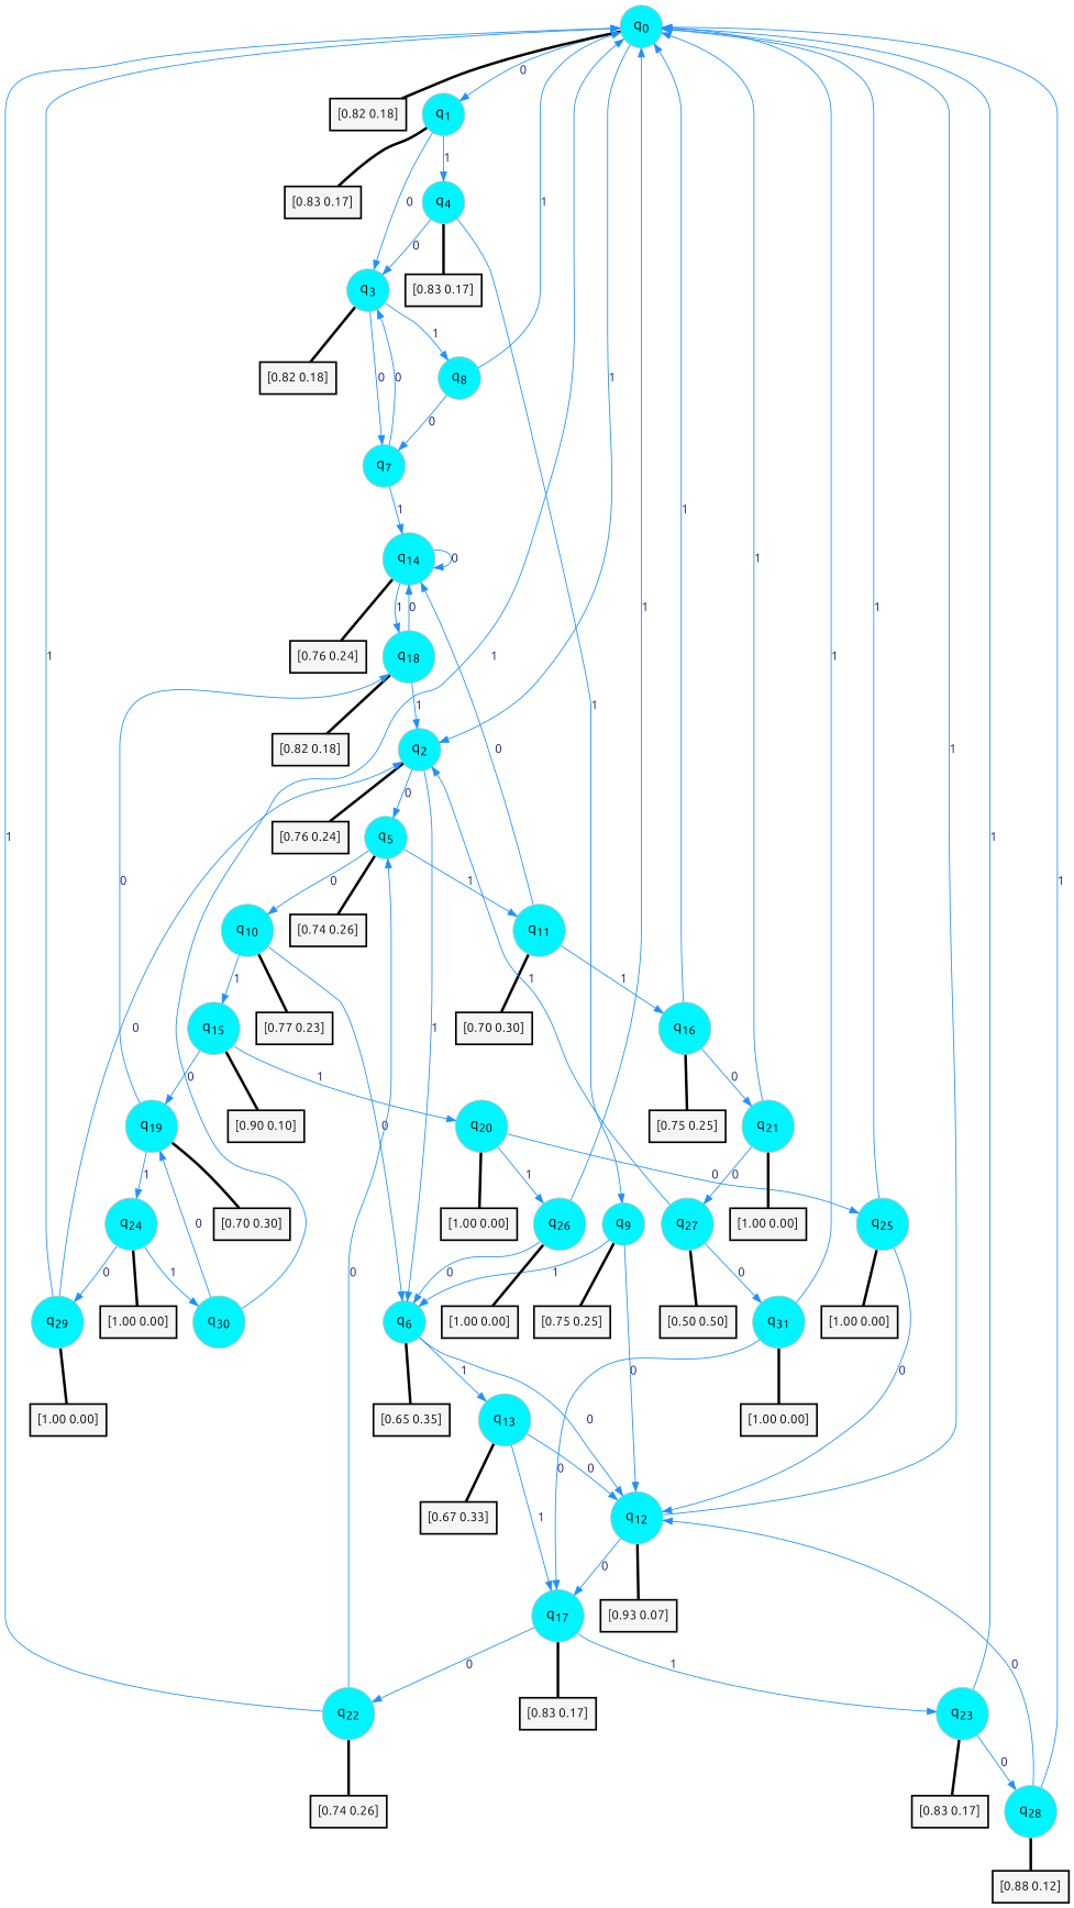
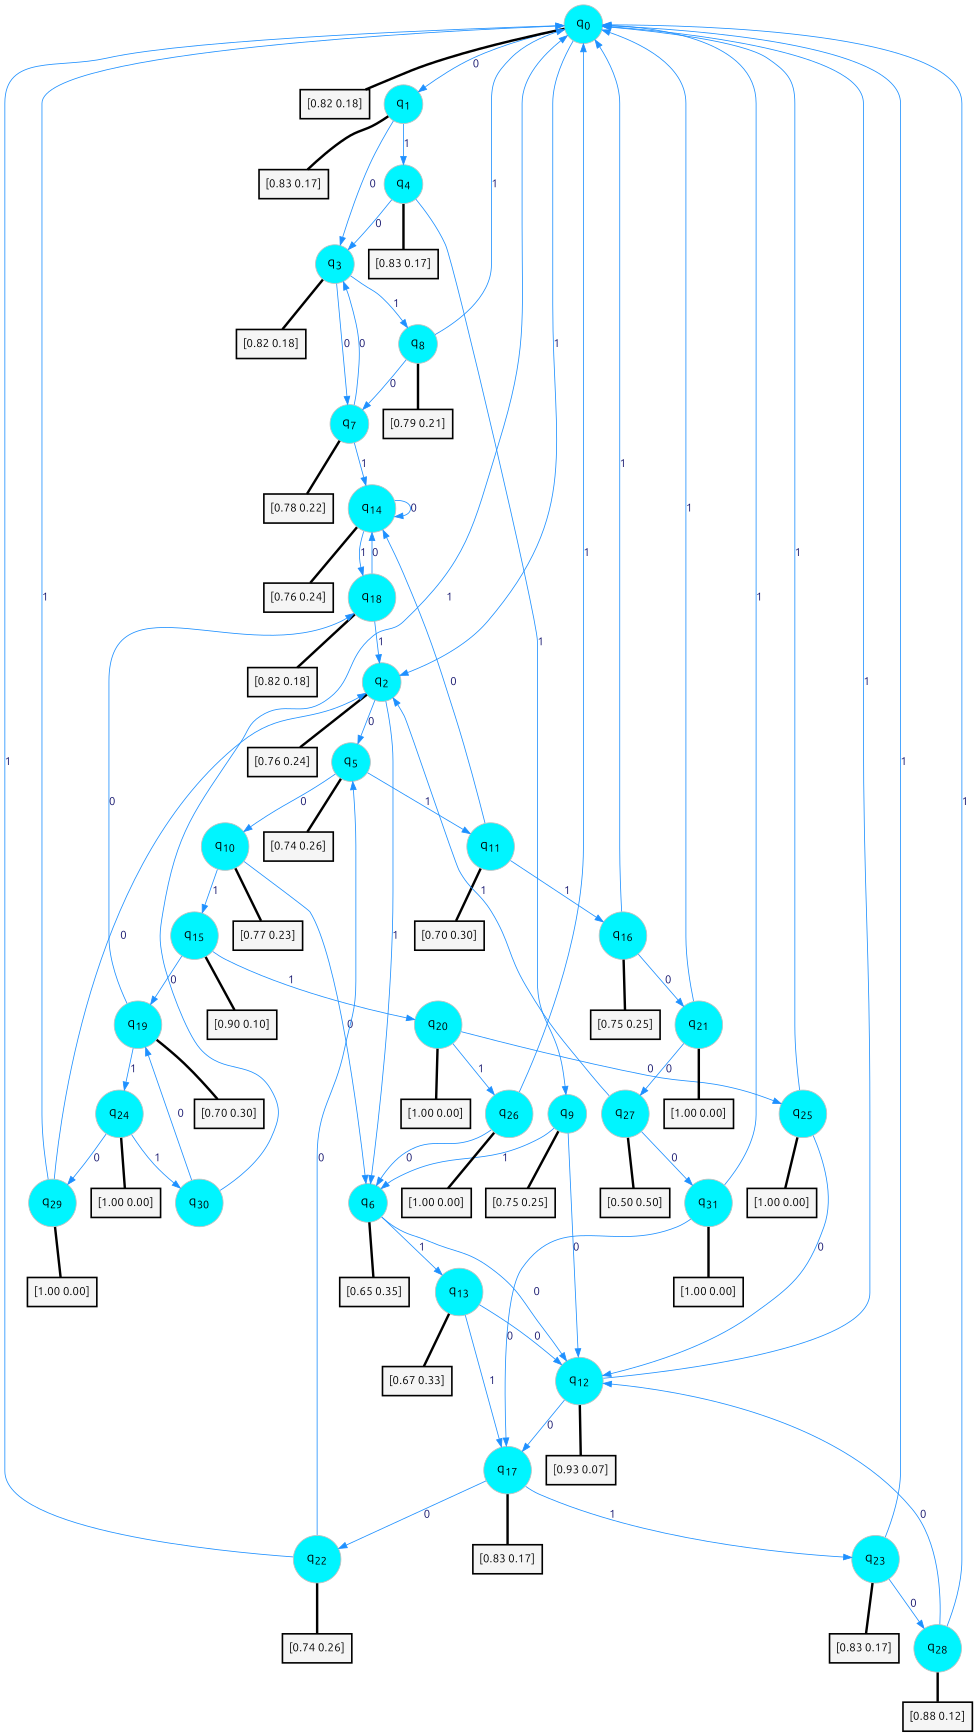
  digraph {
    fontname=Ubuntu
    rankdir=TD
    node [color=gray fillcolor=turquoise1 fontcolor=black fontname=Ubuntu fontsize=16 fontweight=bold shape=circle style=filled]
    edge [arrowsize=1 color=dodgerblue1 fontcolor=midnightblue fontname=Ubuntu fontweight=bold penwidth=1 style=solid weight=20]
    n1 [label=<q<SUB>0</SUB>>]
    n2 [label=<q<SUB>1</SUB>>]
    n3 [label=<q<SUB>2</SUB>>]
    n4 [color=black fillcolor=whitesmoke fontsize=14 label="[0.82 0.18]" penwidth=2 shape=box]
    n5 [label=<q<SUB>3</SUB>>]
    n6 [label=<q<SUB>4</SUB>>]
    n7 [color=black fillcolor=whitesmoke fontsize=14 label="[0.83 0.17]" penwidth=2 shape=box]
    n8 [label=<q<SUB>5</SUB>>]
    n9 [label=<q<SUB>6</SUB>>]
    n10 [color=black fillcolor=whitesmoke fontsize=14 label="[0.76 0.24]" penwidth=2 shape=box]
    n11 [label=<q<SUB>7</SUB>>]
    n12 [label=<q<SUB>8</SUB>>]
    n13 [color=black fillcolor=whitesmoke fontsize=14 label="[0.82 0.18]" penwidth=2 shape=box]
    n14 [label=<q<SUB>9</SUB>>]
    n15 [color=black fillcolor=whitesmoke fontsize=14 label="[0.83 0.17]" penwidth=2 shape=box]
    n16 [label=<q<SUB>10</SUB>>]
    n17 [label=<q<SUB>11</SUB>>]
    n18 [color=black fillcolor=whitesmoke fontsize=14 label="[0.74 0.26]" penwidth=2 shape=box]
    n19 [label=<q<SUB>12</SUB>>]
    n20 [label=<q<SUB>13</SUB>>]
    n21 [color=black fillcolor=whitesmoke fontsize=14 label="[0.65 0.35]" penwidth=2 shape=box]
    n22 [label=<q<SUB>14</SUB>>]
+   n23 [color=black fillcolor=whitesmoke fontsize=14 label="[0.78 0.22]" penwidth=2 shape=box]
+   n24 [color=black fillcolor=whitesmoke fontsize=14 label="[0.79 0.21]" penwidth=2 shape=box]
    n25 [color=black fillcolor=whitesmoke fontsize=14 label="[0.75 0.25]" penwidth=2 shape=box]
    n26 [label=<q<SUB>15</SUB>>]
    n27 [color=black fillcolor=whitesmoke fontsize=14 label="[0.77 0.23]" penwidth=2 shape=box]
    n28 [label=<q<SUB>16</SUB>>]
    n29 [color=black fillcolor=whitesmoke fontsize=14 label="[0.70 0.30]" penwidth=2 shape=box]
    n30 [label=<q<SUB>17</SUB>>]
    n31 [color=black fillcolor=whitesmoke fontsize=14 label="[0.93 0.07]" penwidth=2 shape=box]
    n32 [color=black fillcolor=whitesmoke fontsize=14 label="[0.67 0.33]" penwidth=2 shape=box]
    n33 [label=<q<SUB>18</SUB>>]
    n34 [color=black fillcolor=whitesmoke fontsize=14 label="[0.76 0.24]" penwidth=2 shape=box]
    n35 [label=<q<SUB>19</SUB>>]
    n36 [label=<q<SUB>20</SUB>>]
    n37 [color=black fillcolor=whitesmoke fontsize=14 label="[0.90 0.10]" penwidth=2 shape=box]
    n38 [label=<q<SUB>21</SUB>>]
    n39 [color=black fillcolor=whitesmoke fontsize=14 label="[0.75 0.25]" penwidth=2 shape=box]
    n40 [label=<q<SUB>22</SUB>>]
    n41 [label=<q<SUB>23</SUB>>]
    n42 [color=black fillcolor=whitesmoke fontsize=14 label="[0.83 0.17]" penwidth=2 shape=box]
    n43 [color=black fillcolor=whitesmoke fontsize=14 label="[0.82 0.18]" penwidth=2 shape=box]
    n44 [label=<q<SUB>24</SUB>>]
    n45 [color=black fillcolor=whitesmoke fontsize=14 label="[0.70 0.30]" penwidth=2 shape=box]
    n46 [label=<q<SUB>25</SUB>>]
    n47 [label=<q<SUB>26</SUB>>]
    n48 [color=black fillcolor=whitesmoke fontsize=14 label="[1.00 0.00]" penwidth=2 shape=box]
    n49 [label=<q<SUB>27</SUB>>]
    n50 [color=black fillcolor=whitesmoke fontsize=14 label="[1.00 0.00]" penwidth=2 shape=box]
    n51 [color=black fillcolor=whitesmoke fontsize=14 label="[0.74 0.26]" penwidth=2 shape=box]
    n52 [label=<q<SUB>28</SUB>>]
    n53 [color=black fillcolor=whitesmoke fontsize=14 label="[0.83 0.17]" penwidth=2 shape=box]
    n54 [label=<q<SUB>29</SUB>>]
    n55 [label=<q<SUB>30</SUB>>]
    n56 [color=black fillcolor=whitesmoke fontsize=14 label="[1.00 0.00]" penwidth=2 shape=box]
    n57 [color=black fillcolor=whitesmoke fontsize=14 label="[1.00 0.00]" penwidth=2 shape=box]
    n58 [color=black fillcolor=whitesmoke fontsize=14 label="[1.00 0.00]" penwidth=2 shape=box]
    n59 [label=<q<SUB>31</SUB>>]
    n60 [color=black fillcolor=whitesmoke fontsize=14 label="[0.50 0.50]" penwidth=2 shape=box]
    n61 [color=black fillcolor=whitesmoke fontsize=14 label="[0.88 0.12]" penwidth=2 shape=box]
    n62 [color=black fillcolor=whitesmoke fontsize=14 label="[1.00 0.00]" penwidth=2 shape=box]
    n63 [color=black fillcolor=whitesmoke fontsize=14 label="[1.00 0.00]" penwidth=2 shape=box]
    n1 -> n2 [label=0]
    n1 -> n3 [label=1]
    n1 -> n4 [arrowhead=none color=black penwidth=3]
    n2 -> n5 [label=0]
    n2 -> n6 [label=1]
    n2 -> n7 [arrowhead=none color=black penwidth=3]
    n3 -> n8 [label=0]
    n3 -> n9 [label=1]
    n3 -> n10 [arrowhead=none color=black penwidth=3]
    n5 -> n11 [label=0]
    n5 -> n12 [label=1]
    n5 -> n13 [arrowhead=none color=black penwidth=3]
    n6 -> n5 [label=0]
    n6 -> n14 [label=1]
    n6 -> n15 [arrowhead=none color=black penwidth=3]
    n8 -> n16 [label=0]
    n8 -> n17 [label=1]
    n8 -> n18 [arrowhead=none color=black penwidth=3]
    n9 -> n19 [label=0]
    n9 -> n20 [label=1]
    n9 -> n21 [arrowhead=none color=black penwidth=3]
    n11 -> n5 [label=0]
    n11 -> n22 [label=1]
+   n11 -> n23 [arrowhead=none color=black penwidth=3]
    n12 -> n1 [label=1]
    n12 -> n11 [label=0]
+   n12 -> n24 [arrowhead=none color=black penwidth=3]
    n14 -> n9 [label=1]
    n14 -> n19 [label=0]
    n14 -> n25 [arrowhead=none color=black penwidth=3]
    n16 -> n9 [label=0]
    n16 -> n26 [label=1]
    n16 -> n27 [arrowhead=none color=black penwidth=3]
    n17 -> n22 [label=0]
    n17 -> n28 [label=1]
    n17 -> n29 [arrowhead=none color=black penwidth=3]
    n19 -> n1 [label=1]
    n19 -> n30 [label=0]
    n19 -> n31 [arrowhead=none color=black penwidth=3]
    n20 -> n19 [label=0]
    n20 -> n30 [label=1]
    n20 -> n32 [arrowhead=none color=black penwidth=3]
    n22 -> n22 [label=0]
    n22 -> n33 [label=1]
    n22 -> n34 [arrowhead=none color=black penwidth=3]
    n26 -> n35 [label=0]
    n26 -> n36 [label=1]
    n26 -> n37 [arrowhead=none color=black penwidth=3]
    n28 -> n1 [label=1]
    n28 -> n38 [label=0]
    n28 -> n39 [arrowhead=none color=black penwidth=3]
    n30 -> n40 [label=0]
    n30 -> n41 [label=1]
    n30 -> n42 [arrowhead=none color=black penwidth=3]
    n33 -> n3 [label=1]
    n33 -> n22 [label=0]
    n33 -> n43 [arrowhead=none color=black penwidth=3]
    n35 -> n33 [label=0]
    n35 -> n44 [label=1]
    n35 -> n45 [arrowhead=none color=black penwidth=3]
    n36 -> n46 [label=0]
    n36 -> n47 [label=1]
    n36 -> n48 [arrowhead=none color=black penwidth=3]
    n38 -> n1 [label=1]
    n38 -> n49 [label=0]
    n38 -> n50 [arrowhead=none color=black penwidth=3]
    n40 -> n1 [label=1]
    n40 -> n8 [label=0]
    n40 -> n51 [arrowhead=none color=black penwidth=3]
    n41 -> n1 [label=1]
    n41 -> n52 [label=0]
    n41 -> n53 [arrowhead=none color=black penwidth=3]
    n44 -> n54 [label=0]
    n44 -> n55 [label=1]
    n44 -> n56 [arrowhead=none color=black penwidth=3]
    n46 -> n1 [label=1]
    n46 -> n19 [label=0]
    n46 -> n57 [arrowhead=none color=black penwidth=3]
    n47 -> n1 [label=1]
    n47 -> n9 [label=0]
    n47 -> n58 [arrowhead=none color=black penwidth=3]
    n49 -> n3 [label=1]
    n49 -> n59 [label=0]
    n49 -> n60 [arrowhead=none color=black penwidth=3]
    n52 -> n1 [label=1]
    n52 -> n19 [label=0]
    n52 -> n61 [arrowhead=none color=black penwidth=3]
    n54 -> n1 [label=1]
    n54 -> n3 [label=0]
    n54 -> n62 [arrowhead=none color=black penwidth=3]
    n55 -> n1 [label=1]
    n55 -> n35 [label=0]
    n59 -> n1 [label=1]
    n59 -> n30 [label=0]
    n59 -> n63 [arrowhead=none color=black penwidth=3]
  }
